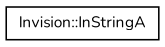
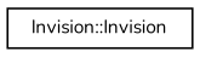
  digraph {
    rankdir=LR
    fontname=Nunito
-   n1 [color=black fillcolor=white fontname=Nunito fontsize=10 height=0.2 label="Invision::InStringA" shape=record style=filled width=0.4]
+   n1 [color=black fillcolor=white fontname=Nunito fontsize=10 height=0.2 label="Invision::Invision" shape=record style=filled width=0.4]
  }
